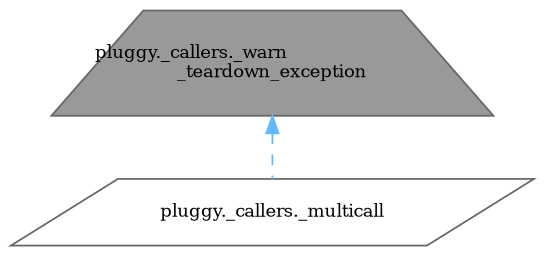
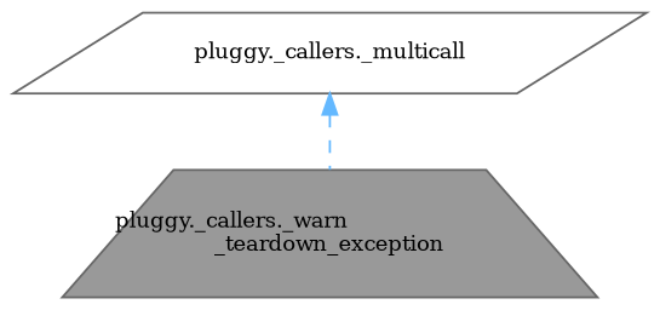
  digraph {
    rankdir=TB
    fontname="DejaVu Serif"
    node [fontname="DejaVu Serif" fontsize=10 style=filled]
    n1 [color=gray40 fillcolor=grey60 fontcolor=black height=0.2 label="pluggy._callers._warn\l_teardown_exception" shape=trapezium width=0.4]
    n2 [color=grey40 fillcolor=white height=0.2 label="pluggy._callers._multicall" shape=parallelogram width=0.4]
-   n1 -> n2 [color=steelblue1 dir=back fontname="DejaVu Serif" fontsize=10 labelfontname=Helvetica labelfontsize=10 style=dashed]
+   n2 -> n1 [color=steelblue1 dir=back fontname="DejaVu Serif" fontsize=10 labelfontname=Helvetica labelfontsize=10 style=dashed]
  }
